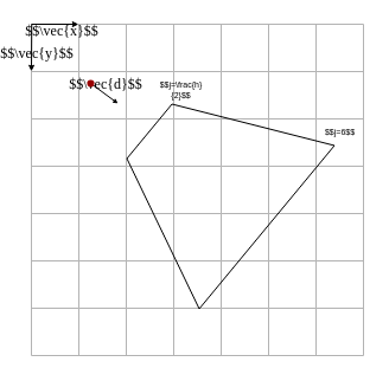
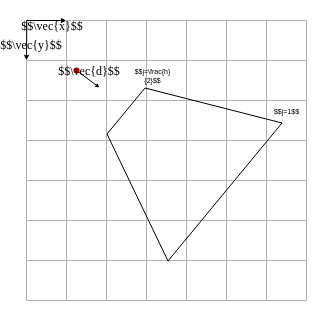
  <mxCell id="0" />
  <mxCell id="1" parent="0" />
  <mxCell id="2" value="" style="shape=table;startSize=0;container=1;collapsible=0;childLayout=tableLayout;strokeColor=#B3B3B3;" parent="1" vertex="1"><mxGeometry x="20" y="20" width="280" height="280" as="geometry" /></mxCell>
  <mxCell id="3" value="" style="shape=tableRow;horizontal=0;startSize=0;swimlaneHead=0;swimlaneBody=0;strokeColor=inherit;top=0;left=0;bottom=0;right=0;collapsible=0;dropTarget=0;fillColor=none;points=[[0,0.5],[1,0.5]];portConstraint=eastwest;" parent="2" vertex="1"><mxGeometry width="280" height="40" as="geometry" /></mxCell>
  <mxCell id="4" value="" style="shape=partialRectangle;html=1;whiteSpace=wrap;connectable=0;strokeColor=inherit;overflow=hidden;fillColor=none;top=0;left=0;bottom=0;right=0;pointerEvents=1;" parent="3" vertex="1"><mxGeometry width="40" height="40" as="geometry"><mxRectangle width="40" height="40" as="alternateBounds" /></mxGeometry></mxCell>
  <mxCell id="5" value="" style="shape=partialRectangle;html=1;whiteSpace=wrap;connectable=0;strokeColor=inherit;overflow=hidden;fillColor=none;top=0;left=0;bottom=0;right=0;pointerEvents=1;" parent="3" vertex="1"><mxGeometry x="40" width="40" height="40" as="geometry"><mxRectangle width="40" height="40" as="alternateBounds" /></mxGeometry></mxCell>
  <mxCell id="6" value="" style="shape=partialRectangle;html=1;whiteSpace=wrap;connectable=0;strokeColor=inherit;overflow=hidden;fillColor=none;top=0;left=0;bottom=0;right=0;pointerEvents=1;" parent="3" vertex="1"><mxGeometry x="80" width="40" height="40" as="geometry"><mxRectangle width="40" height="40" as="alternateBounds" /></mxGeometry></mxCell>
  <mxCell id="7" value="" style="shape=partialRectangle;html=1;whiteSpace=wrap;connectable=0;strokeColor=inherit;overflow=hidden;fillColor=none;top=0;left=0;bottom=0;right=0;pointerEvents=1;" parent="3" vertex="1"><mxGeometry x="120" width="40" height="40" as="geometry"><mxRectangle width="40" height="40" as="alternateBounds" /></mxGeometry></mxCell>
  <mxCell id="8" value="" style="shape=partialRectangle;html=1;whiteSpace=wrap;connectable=0;strokeColor=inherit;overflow=hidden;fillColor=none;top=0;left=0;bottom=0;right=0;pointerEvents=1;" parent="3" vertex="1"><mxGeometry x="160" width="40" height="40" as="geometry"><mxRectangle width="40" height="40" as="alternateBounds" /></mxGeometry></mxCell>
  <mxCell id="9" value="" style="shape=partialRectangle;html=1;whiteSpace=wrap;connectable=0;strokeColor=inherit;overflow=hidden;fillColor=none;top=0;left=0;bottom=0;right=0;pointerEvents=1;" parent="3" vertex="1"><mxGeometry x="200" width="40" height="40" as="geometry"><mxRectangle width="40" height="40" as="alternateBounds" /></mxGeometry></mxCell>
  <mxCell id="10" value="" style="shape=partialRectangle;html=1;whiteSpace=wrap;connectable=0;strokeColor=inherit;overflow=hidden;fillColor=none;top=0;left=0;bottom=0;right=0;pointerEvents=1;" parent="3" vertex="1"><mxGeometry x="240" width="40" height="40" as="geometry"><mxRectangle width="40" height="40" as="alternateBounds" /></mxGeometry></mxCell>
  <mxCell id="11" value="" style="shape=tableRow;horizontal=0;startSize=0;swimlaneHead=0;swimlaneBody=0;strokeColor=inherit;top=0;left=0;bottom=0;right=0;collapsible=0;dropTarget=0;fillColor=none;points=[[0,0.5],[1,0.5]];portConstraint=eastwest;" parent="2" vertex="1"><mxGeometry y="40" width="280" height="40" as="geometry" /></mxCell>
  <mxCell id="12" value="" style="shape=partialRectangle;html=1;whiteSpace=wrap;connectable=0;strokeColor=inherit;overflow=hidden;fillColor=none;top=0;left=0;bottom=0;right=0;pointerEvents=1;" parent="11" vertex="1"><mxGeometry width="40" height="40" as="geometry"><mxRectangle width="40" height="40" as="alternateBounds" /></mxGeometry></mxCell>
  <mxCell id="13" value="" style="shape=partialRectangle;html=1;whiteSpace=wrap;connectable=0;strokeColor=inherit;overflow=hidden;fillColor=none;top=0;left=0;bottom=0;right=0;pointerEvents=1;" parent="11" vertex="1"><mxGeometry x="40" width="40" height="40" as="geometry"><mxRectangle width="40" height="40" as="alternateBounds" /></mxGeometry></mxCell>
  <mxCell id="14" value="" style="shape=partialRectangle;html=1;whiteSpace=wrap;connectable=0;strokeColor=inherit;overflow=hidden;fillColor=none;top=0;left=0;bottom=0;right=0;pointerEvents=1;" parent="11" vertex="1"><mxGeometry x="80" width="40" height="40" as="geometry"><mxRectangle width="40" height="40" as="alternateBounds" /></mxGeometry></mxCell>
  <mxCell id="15" value="" style="shape=partialRectangle;html=1;whiteSpace=wrap;connectable=0;strokeColor=inherit;overflow=hidden;fillColor=none;top=0;left=0;bottom=0;right=0;pointerEvents=1;" parent="11" vertex="1"><mxGeometry x="120" width="40" height="40" as="geometry"><mxRectangle width="40" height="40" as="alternateBounds" /></mxGeometry></mxCell>
  <mxCell id="16" value="" style="shape=partialRectangle;html=1;whiteSpace=wrap;connectable=0;strokeColor=inherit;overflow=hidden;fillColor=none;top=0;left=0;bottom=0;right=0;pointerEvents=1;" parent="11" vertex="1"><mxGeometry x="160" width="40" height="40" as="geometry"><mxRectangle width="40" height="40" as="alternateBounds" /></mxGeometry></mxCell>
  <mxCell id="17" value="" style="shape=partialRectangle;html=1;whiteSpace=wrap;connectable=0;strokeColor=inherit;overflow=hidden;fillColor=none;top=0;left=0;bottom=0;right=0;pointerEvents=1;" parent="11" vertex="1"><mxGeometry x="200" width="40" height="40" as="geometry"><mxRectangle width="40" height="40" as="alternateBounds" /></mxGeometry></mxCell>
  <mxCell id="18" value="" style="shape=partialRectangle;html=1;whiteSpace=wrap;connectable=0;strokeColor=inherit;overflow=hidden;fillColor=none;top=0;left=0;bottom=0;right=0;pointerEvents=1;" parent="11" vertex="1"><mxGeometry x="240" width="40" height="40" as="geometry"><mxRectangle width="40" height="40" as="alternateBounds" /></mxGeometry></mxCell>
  <mxCell id="19" value="" style="shape=tableRow;horizontal=0;startSize=0;swimlaneHead=0;swimlaneBody=0;strokeColor=inherit;top=0;left=0;bottom=0;right=0;collapsible=0;dropTarget=0;fillColor=none;points=[[0,0.5],[1,0.5]];portConstraint=eastwest;" parent="2" vertex="1"><mxGeometry y="80" width="280" height="40" as="geometry" /></mxCell>
  <mxCell id="20" value="" style="shape=partialRectangle;html=1;whiteSpace=wrap;connectable=0;strokeColor=inherit;overflow=hidden;fillColor=none;top=0;left=0;bottom=0;right=0;pointerEvents=1;" parent="19" vertex="1"><mxGeometry width="40" height="40" as="geometry"><mxRectangle width="40" height="40" as="alternateBounds" /></mxGeometry></mxCell>
  <mxCell id="21" value="" style="shape=partialRectangle;html=1;whiteSpace=wrap;connectable=0;strokeColor=inherit;overflow=hidden;fillColor=none;top=0;left=0;bottom=0;right=0;pointerEvents=1;" parent="19" vertex="1"><mxGeometry x="40" width="40" height="40" as="geometry"><mxRectangle width="40" height="40" as="alternateBounds" /></mxGeometry></mxCell>
  <mxCell id="22" value="" style="shape=partialRectangle;html=1;whiteSpace=wrap;connectable=0;strokeColor=inherit;overflow=hidden;fillColor=none;top=0;left=0;bottom=0;right=0;pointerEvents=1;" parent="19" vertex="1"><mxGeometry x="80" width="40" height="40" as="geometry"><mxRectangle width="40" height="40" as="alternateBounds" /></mxGeometry></mxCell>
  <mxCell id="23" value="" style="shape=partialRectangle;html=1;whiteSpace=wrap;connectable=0;strokeColor=inherit;overflow=hidden;fillColor=none;top=0;left=0;bottom=0;right=0;pointerEvents=1;" parent="19" vertex="1"><mxGeometry x="120" width="40" height="40" as="geometry"><mxRectangle width="40" height="40" as="alternateBounds" /></mxGeometry></mxCell>
  <mxCell id="24" value="" style="shape=partialRectangle;html=1;whiteSpace=wrap;connectable=0;strokeColor=inherit;overflow=hidden;fillColor=none;top=0;left=0;bottom=0;right=0;pointerEvents=1;" parent="19" vertex="1"><mxGeometry x="160" width="40" height="40" as="geometry"><mxRectangle width="40" height="40" as="alternateBounds" /></mxGeometry></mxCell>
  <mxCell id="25" value="" style="shape=partialRectangle;html=1;whiteSpace=wrap;connectable=0;strokeColor=inherit;overflow=hidden;fillColor=none;top=0;left=0;bottom=0;right=0;pointerEvents=1;" parent="19" vertex="1"><mxGeometry x="200" width="40" height="40" as="geometry"><mxRectangle width="40" height="40" as="alternateBounds" /></mxGeometry></mxCell>
  <mxCell id="26" value="" style="shape=partialRectangle;html=1;whiteSpace=wrap;connectable=0;strokeColor=inherit;overflow=hidden;fillColor=none;top=0;left=0;bottom=0;right=0;pointerEvents=1;" parent="19" vertex="1"><mxGeometry x="240" width="40" height="40" as="geometry"><mxRectangle width="40" height="40" as="alternateBounds" /></mxGeometry></mxCell>
  <mxCell id="27" value="" style="shape=tableRow;horizontal=0;startSize=0;swimlaneHead=0;swimlaneBody=0;strokeColor=inherit;top=0;left=0;bottom=0;right=0;collapsible=0;dropTarget=0;fillColor=none;points=[[0,0.5],[1,0.5]];portConstraint=eastwest;" parent="2" vertex="1"><mxGeometry y="120" width="280" height="40" as="geometry" /></mxCell>
  <mxCell id="28" value="" style="shape=partialRectangle;html=1;whiteSpace=wrap;connectable=0;strokeColor=inherit;overflow=hidden;fillColor=none;top=0;left=0;bottom=0;right=0;pointerEvents=1;" parent="27" vertex="1"><mxGeometry width="40" height="40" as="geometry"><mxRectangle width="40" height="40" as="alternateBounds" /></mxGeometry></mxCell>
  <mxCell id="29" value="" style="shape=partialRectangle;html=1;whiteSpace=wrap;connectable=0;strokeColor=inherit;overflow=hidden;fillColor=none;top=0;left=0;bottom=0;right=0;pointerEvents=1;" parent="27" vertex="1"><mxGeometry x="40" width="40" height="40" as="geometry"><mxRectangle width="40" height="40" as="alternateBounds" /></mxGeometry></mxCell>
  <mxCell id="30" value="" style="shape=partialRectangle;html=1;whiteSpace=wrap;connectable=0;strokeColor=inherit;overflow=hidden;fillColor=none;top=0;left=0;bottom=0;right=0;pointerEvents=1;" parent="27" vertex="1"><mxGeometry x="80" width="40" height="40" as="geometry"><mxRectangle width="40" height="40" as="alternateBounds" /></mxGeometry></mxCell>
  <mxCell id="31" value="" style="shape=partialRectangle;html=1;whiteSpace=wrap;connectable=0;strokeColor=inherit;overflow=hidden;fillColor=none;top=0;left=0;bottom=0;right=0;pointerEvents=1;" parent="27" vertex="1"><mxGeometry x="120" width="40" height="40" as="geometry"><mxRectangle width="40" height="40" as="alternateBounds" /></mxGeometry></mxCell>
  <mxCell id="32" value="" style="shape=partialRectangle;html=1;whiteSpace=wrap;connectable=0;strokeColor=inherit;overflow=hidden;fillColor=none;top=0;left=0;bottom=0;right=0;pointerEvents=1;" parent="27" vertex="1"><mxGeometry x="160" width="40" height="40" as="geometry"><mxRectangle width="40" height="40" as="alternateBounds" /></mxGeometry></mxCell>
  <mxCell id="33" value="" style="shape=partialRectangle;html=1;whiteSpace=wrap;connectable=0;strokeColor=inherit;overflow=hidden;fillColor=none;top=0;left=0;bottom=0;right=0;pointerEvents=1;" parent="27" vertex="1"><mxGeometry x="200" width="40" height="40" as="geometry"><mxRectangle width="40" height="40" as="alternateBounds" /></mxGeometry></mxCell>
  <mxCell id="34" value="" style="shape=partialRectangle;html=1;whiteSpace=wrap;connectable=0;strokeColor=inherit;overflow=hidden;fillColor=none;top=0;left=0;bottom=0;right=0;pointerEvents=1;" parent="27" vertex="1"><mxGeometry x="240" width="40" height="40" as="geometry"><mxRectangle width="40" height="40" as="alternateBounds" /></mxGeometry></mxCell>
  <mxCell id="35" value="" style="shape=tableRow;horizontal=0;startSize=0;swimlaneHead=0;swimlaneBody=0;strokeColor=inherit;top=0;left=0;bottom=0;right=0;collapsible=0;dropTarget=0;fillColor=none;points=[[0,0.5],[1,0.5]];portConstraint=eastwest;" parent="2" vertex="1"><mxGeometry y="160" width="280" height="40" as="geometry" /></mxCell>
  <mxCell id="36" value="" style="shape=partialRectangle;html=1;whiteSpace=wrap;connectable=0;strokeColor=inherit;overflow=hidden;fillColor=none;top=0;left=0;bottom=0;right=0;pointerEvents=1;" parent="35" vertex="1"><mxGeometry width="40" height="40" as="geometry"><mxRectangle width="40" height="40" as="alternateBounds" /></mxGeometry></mxCell>
  <mxCell id="37" value="" style="shape=partialRectangle;html=1;whiteSpace=wrap;connectable=0;strokeColor=inherit;overflow=hidden;fillColor=none;top=0;left=0;bottom=0;right=0;pointerEvents=1;" parent="35" vertex="1"><mxGeometry x="40" width="40" height="40" as="geometry"><mxRectangle width="40" height="40" as="alternateBounds" /></mxGeometry></mxCell>
  <mxCell id="38" value="" style="shape=partialRectangle;html=1;whiteSpace=wrap;connectable=0;strokeColor=inherit;overflow=hidden;fillColor=none;top=0;left=0;bottom=0;right=0;pointerEvents=1;" parent="35" vertex="1"><mxGeometry x="80" width="40" height="40" as="geometry"><mxRectangle width="40" height="40" as="alternateBounds" /></mxGeometry></mxCell>
  <mxCell id="39" value="" style="shape=partialRectangle;html=1;whiteSpace=wrap;connectable=0;strokeColor=inherit;overflow=hidden;fillColor=none;top=0;left=0;bottom=0;right=0;pointerEvents=1;" parent="35" vertex="1"><mxGeometry x="120" width="40" height="40" as="geometry"><mxRectangle width="40" height="40" as="alternateBounds" /></mxGeometry></mxCell>
  <mxCell id="40" value="" style="shape=partialRectangle;html=1;whiteSpace=wrap;connectable=0;strokeColor=inherit;overflow=hidden;fillColor=none;top=0;left=0;bottom=0;right=0;pointerEvents=1;" parent="35" vertex="1"><mxGeometry x="160" width="40" height="40" as="geometry"><mxRectangle width="40" height="40" as="alternateBounds" /></mxGeometry></mxCell>
  <mxCell id="41" value="" style="shape=partialRectangle;html=1;whiteSpace=wrap;connectable=0;strokeColor=inherit;overflow=hidden;fillColor=none;top=0;left=0;bottom=0;right=0;pointerEvents=1;" parent="35" vertex="1"><mxGeometry x="200" width="40" height="40" as="geometry"><mxRectangle width="40" height="40" as="alternateBounds" /></mxGeometry></mxCell>
  <mxCell id="42" value="" style="shape=partialRectangle;html=1;whiteSpace=wrap;connectable=0;strokeColor=inherit;overflow=hidden;fillColor=none;top=0;left=0;bottom=0;right=0;pointerEvents=1;" parent="35" vertex="1"><mxGeometry x="240" width="40" height="40" as="geometry"><mxRectangle width="40" height="40" as="alternateBounds" /></mxGeometry></mxCell>
  <mxCell id="43" value="" style="shape=tableRow;horizontal=0;startSize=0;swimlaneHead=0;swimlaneBody=0;strokeColor=inherit;top=0;left=0;bottom=0;right=0;collapsible=0;dropTarget=0;fillColor=none;points=[[0,0.5],[1,0.5]];portConstraint=eastwest;" parent="2" vertex="1"><mxGeometry y="200" width="280" height="40" as="geometry" /></mxCell>
  <mxCell id="44" value="" style="shape=partialRectangle;html=1;whiteSpace=wrap;connectable=0;strokeColor=inherit;overflow=hidden;fillColor=none;top=0;left=0;bottom=0;right=0;pointerEvents=1;" parent="43" vertex="1"><mxGeometry width="40" height="40" as="geometry"><mxRectangle width="40" height="40" as="alternateBounds" /></mxGeometry></mxCell>
  <mxCell id="45" value="" style="shape=partialRectangle;html=1;whiteSpace=wrap;connectable=0;strokeColor=inherit;overflow=hidden;fillColor=none;top=0;left=0;bottom=0;right=0;pointerEvents=1;" parent="43" vertex="1"><mxGeometry x="40" width="40" height="40" as="geometry"><mxRectangle width="40" height="40" as="alternateBounds" /></mxGeometry></mxCell>
  <mxCell id="46" value="" style="shape=partialRectangle;html=1;whiteSpace=wrap;connectable=0;strokeColor=inherit;overflow=hidden;fillColor=none;top=0;left=0;bottom=0;right=0;pointerEvents=1;" parent="43" vertex="1"><mxGeometry x="80" width="40" height="40" as="geometry"><mxRectangle width="40" height="40" as="alternateBounds" /></mxGeometry></mxCell>
  <mxCell id="47" value="" style="shape=partialRectangle;html=1;whiteSpace=wrap;connectable=0;strokeColor=inherit;overflow=hidden;fillColor=none;top=0;left=0;bottom=0;right=0;pointerEvents=1;" parent="43" vertex="1"><mxGeometry x="120" width="40" height="40" as="geometry"><mxRectangle width="40" height="40" as="alternateBounds" /></mxGeometry></mxCell>
  <mxCell id="48" value="" style="shape=partialRectangle;html=1;whiteSpace=wrap;connectable=0;strokeColor=inherit;overflow=hidden;fillColor=none;top=0;left=0;bottom=0;right=0;pointerEvents=1;" parent="43" vertex="1"><mxGeometry x="160" width="40" height="40" as="geometry"><mxRectangle width="40" height="40" as="alternateBounds" /></mxGeometry></mxCell>
  <mxCell id="49" value="" style="shape=partialRectangle;html=1;whiteSpace=wrap;connectable=0;strokeColor=inherit;overflow=hidden;fillColor=none;top=0;left=0;bottom=0;right=0;pointerEvents=1;" parent="43" vertex="1"><mxGeometry x="200" width="40" height="40" as="geometry"><mxRectangle width="40" height="40" as="alternateBounds" /></mxGeometry></mxCell>
  <mxCell id="50" value="" style="shape=partialRectangle;html=1;whiteSpace=wrap;connectable=0;strokeColor=inherit;overflow=hidden;fillColor=none;top=0;left=0;bottom=0;right=0;pointerEvents=1;" parent="43" vertex="1"><mxGeometry x="240" width="40" height="40" as="geometry"><mxRectangle width="40" height="40" as="alternateBounds" /></mxGeometry></mxCell>
  <mxCell id="51" value="" style="shape=tableRow;horizontal=0;startSize=0;swimlaneHead=0;swimlaneBody=0;strokeColor=inherit;top=0;left=0;bottom=0;right=0;collapsible=0;dropTarget=0;fillColor=none;points=[[0,0.5],[1,0.5]];portConstraint=eastwest;" parent="2" vertex="1"><mxGeometry y="240" width="280" height="40" as="geometry" /></mxCell>
  <mxCell id="52" value="" style="shape=partialRectangle;html=1;whiteSpace=wrap;connectable=0;strokeColor=inherit;overflow=hidden;fillColor=none;top=0;left=0;bottom=0;right=0;pointerEvents=1;" parent="51" vertex="1"><mxGeometry width="40" height="40" as="geometry"><mxRectangle width="40" height="40" as="alternateBounds" /></mxGeometry></mxCell>
  <mxCell id="53" value="" style="shape=partialRectangle;html=1;whiteSpace=wrap;connectable=0;strokeColor=inherit;overflow=hidden;fillColor=none;top=0;left=0;bottom=0;right=0;pointerEvents=1;" parent="51" vertex="1"><mxGeometry x="40" width="40" height="40" as="geometry"><mxRectangle width="40" height="40" as="alternateBounds" /></mxGeometry></mxCell>
  <mxCell id="54" value="" style="shape=partialRectangle;html=1;whiteSpace=wrap;connectable=0;strokeColor=inherit;overflow=hidden;fillColor=none;top=0;left=0;bottom=0;right=0;pointerEvents=1;" parent="51" vertex="1"><mxGeometry x="80" width="40" height="40" as="geometry"><mxRectangle width="40" height="40" as="alternateBounds" /></mxGeometry></mxCell>
  <mxCell id="55" value="" style="shape=partialRectangle;html=1;whiteSpace=wrap;connectable=0;strokeColor=inherit;overflow=hidden;fillColor=none;top=0;left=0;bottom=0;right=0;pointerEvents=1;" parent="51" vertex="1"><mxGeometry x="120" width="40" height="40" as="geometry"><mxRectangle width="40" height="40" as="alternateBounds" /></mxGeometry></mxCell>
  <mxCell id="56" value="" style="shape=partialRectangle;html=1;whiteSpace=wrap;connectable=0;strokeColor=inherit;overflow=hidden;fillColor=none;top=0;left=0;bottom=0;right=0;pointerEvents=1;" parent="51" vertex="1"><mxGeometry x="160" width="40" height="40" as="geometry"><mxRectangle width="40" height="40" as="alternateBounds" /></mxGeometry></mxCell>
  <mxCell id="57" value="" style="shape=partialRectangle;html=1;whiteSpace=wrap;connectable=0;strokeColor=inherit;overflow=hidden;fillColor=none;top=0;left=0;bottom=0;right=0;pointerEvents=1;" parent="51" vertex="1"><mxGeometry x="200" width="40" height="40" as="geometry"><mxRectangle width="40" height="40" as="alternateBounds" /></mxGeometry></mxCell>
  <mxCell id="58" value="" style="shape=partialRectangle;html=1;whiteSpace=wrap;connectable=0;strokeColor=inherit;overflow=hidden;fillColor=none;top=0;left=0;bottom=0;right=0;pointerEvents=1;" parent="51" vertex="1"><mxGeometry x="240" width="40" height="40" as="geometry"><mxRectangle width="40" height="40" as="alternateBounds" /></mxGeometry></mxCell>
  <mxCell id="59" value="" style="endArrow=classic;html=1;rounded=0;entryX=0;entryY=0.995;entryDx=0;entryDy=0;entryPerimeter=0;endSize=3;exitX=0.001;exitY=0.006;exitDx=0;exitDy=0;exitPerimeter=0;" edge="1" parent="2" source="3" target="3"><mxGeometry width="50" height="50" relative="1" as="geometry"><mxPoint x="10" y="10" as="sourcePoint" /><mxPoint x="50" y="10" as="targetPoint" /></mxGeometry></mxCell>
  <mxCell id="60" value="" style="endArrow=none;startArrow=none;html=1;rounded=0;startFill=0;endFill=0;endSize=4;startSize=4;" parent="1" edge="1"><mxGeometry width="50" height="50" relative="1" as="geometry"><mxPoint x="100.5" y="133.5" as="sourcePoint" /><mxPoint x="138.5" y="87.5" as="targetPoint" /></mxGeometry></mxCell>
  <mxCell id="61" value="" style="group" parent="1" vertex="1" connectable="0"><mxGeometry x="78" y="64.5" width="10" height="11" as="geometry" /></mxCell>
  <mxCell id="62" value="&lt;font face=&quot;Times New Roman&quot;&gt;$$\vec{d}$$&lt;/font&gt;" style="text;html=1;strokeColor=none;fillColor=none;align=center;verticalAlign=middle;whiteSpace=wrap;rounded=0;" parent="61" vertex="1"><mxGeometry y="1" width="10" height="10" as="geometry" /></mxCell>
  <mxCell id="63" value="" style="endArrow=none;html=1;rounded=0;" parent="1" edge="1"><mxGeometry width="50" height="50" relative="1" as="geometry"><mxPoint x="138.5" y="87.5" as="sourcePoint" /><mxPoint x="275.5" y="122.5" as="targetPoint" /></mxGeometry></mxCell>
  <mxCell id="64" value="" style="endArrow=none;html=1;rounded=0;" parent="1" edge="1"><mxGeometry width="50" height="50" relative="1" as="geometry"><mxPoint x="100.5" y="133.5" as="sourcePoint" /><mxPoint x="161.5" y="260.5" as="targetPoint" /></mxGeometry></mxCell>
  <mxCell id="65" value="" style="endArrow=none;html=1;rounded=0;" parent="1" edge="1"><mxGeometry width="50" height="50" relative="1" as="geometry"><mxPoint x="275.5" y="122.5" as="sourcePoint" /><mxPoint x="161.5" y="260.5" as="targetPoint" /></mxGeometry></mxCell>
  <mxCell id="66" value="" style="endArrow=classic;html=1;rounded=0;exitX=0.595;exitY=0.409;exitDx=0;exitDy=0;exitPerimeter=0;endSize=2;" parent="1" source="67" edge="1"><mxGeometry width="50" height="50" relative="1" as="geometry"><mxPoint x="60" y="110" as="sourcePoint" /><mxPoint x="93" y="87" as="targetPoint" /></mxGeometry></mxCell>
  <mxCell id="67" value="" style="shape=waypoint;sketch=0;fillStyle=solid;size=6;pointerEvents=1;points=[];fillColor=none;resizable=0;rotatable=0;perimeter=centerPerimeter;snapToPoint=1;strokeColor=#990000;" parent="1" vertex="1"><mxGeometry x="60" y="60" width="20" height="20" as="geometry" /></mxCell>
  <mxCell id="68" value="$$j=\frac{h}{2}$$" style="text;html=1;strokeColor=none;fillColor=none;align=center;verticalAlign=middle;whiteSpace=wrap;rounded=0;fontSize=7;" vertex="1" parent="1"><mxGeometry x="133" y="68" width="27" height="15" as="geometry" /></mxCell>
- <mxCell id="69" value="$$j=6$$" style="text;html=1;strokeColor=none;fillColor=none;align=center;verticalAlign=middle;whiteSpace=wrap;rounded=0;fontSize=7;" vertex="1" parent="1"><mxGeometry x="267" y="104" width="27" height="15" as="geometry" /></mxCell>
+ <mxCell id="69" value="$$j=1$$" style="text;html=1;strokeColor=none;fillColor=none;align=center;verticalAlign=middle;whiteSpace=wrap;rounded=0;fontSize=7;" vertex="1" parent="1"><mxGeometry x="267" y="104" width="27" height="15" as="geometry" /></mxCell>
  <mxCell id="70" value="" style="endArrow=classic;html=1;rounded=0;entryX=0.142;entryY=0.001;entryDx=0;entryDy=0;entryPerimeter=0;endSize=3;" edge="1" parent="1" target="3"><mxGeometry width="50" height="50" relative="1" as="geometry"><mxPoint x="20" y="20" as="sourcePoint" /><mxPoint x="70" y="-30" as="targetPoint" /></mxGeometry></mxCell>
  <mxCell id="71" value="" style="group" vertex="1" connectable="0" parent="1"><mxGeometry x="41" y="20" width="10" height="11" as="geometry" /></mxCell>
  <mxCell id="72" value="&lt;font face=&quot;Times New Roman&quot;&gt;$$\vec{x}$$&lt;/font&gt;" style="text;html=1;strokeColor=none;fillColor=none;align=center;verticalAlign=middle;whiteSpace=wrap;rounded=0;" vertex="1" parent="71"><mxGeometry y="1" width="10" height="10" as="geometry" /></mxCell>
  <mxCell id="73" value="" style="group" vertex="1" connectable="0" parent="1"><mxGeometry x="20" y="38.5" width="10" height="11" as="geometry" /></mxCell>
  <mxCell id="74" value="&lt;font face=&quot;Times New Roman&quot;&gt;$$\vec{y}$$&lt;/font&gt;" style="text;html=1;strokeColor=none;fillColor=none;align=center;verticalAlign=middle;whiteSpace=wrap;rounded=0;" vertex="1" parent="73"><mxGeometry y="1" width="10" height="10" as="geometry" /></mxCell>
